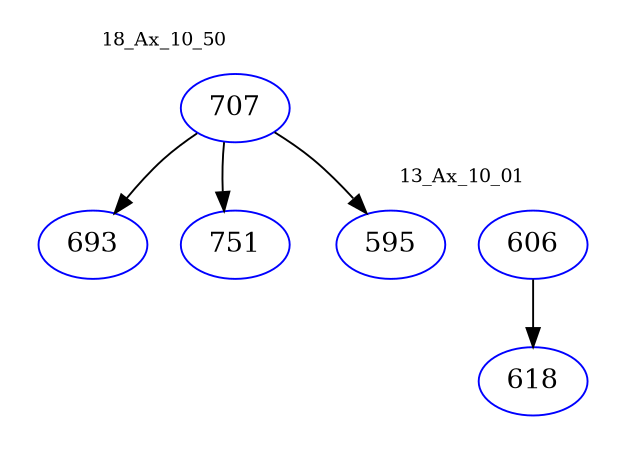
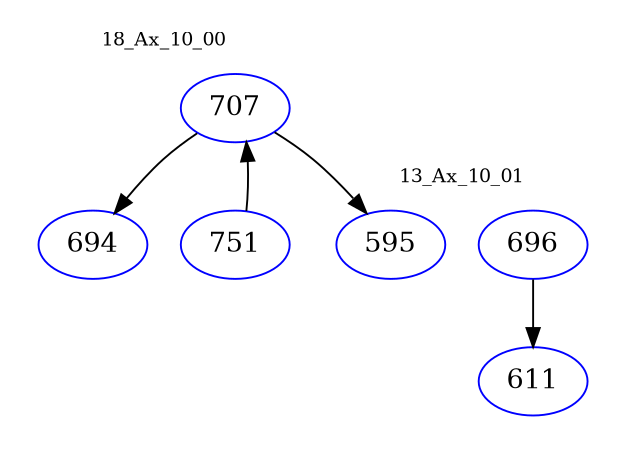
  digraph {
    node [color=blue]
    edge [color=black]
-   n1 [label=606]
+   n1 [label=696]
    n2 [label=595]
-   n3 [label=618]
+   n3 [label=611]
    n4 [label=707]
-   n5 [label=693]
+   n5 [label=694]
    n6 [label=751]
    subgraph cluster_1 {
      color=white
      fontsize=10
      label="13_Ax_10_01"
      n1
      n2
      n3
    }
    subgraph cluster_2 {
      color=white
      fontsize=10
-     label="18_Ax_10_50"
+     label="18_Ax_10_00"
      n4
      n5
      n6
    }
    n1 -> n3
    n4 -> n2
    n4 -> n5
-   n4 -> n6
+   n6 -> n4
  }
